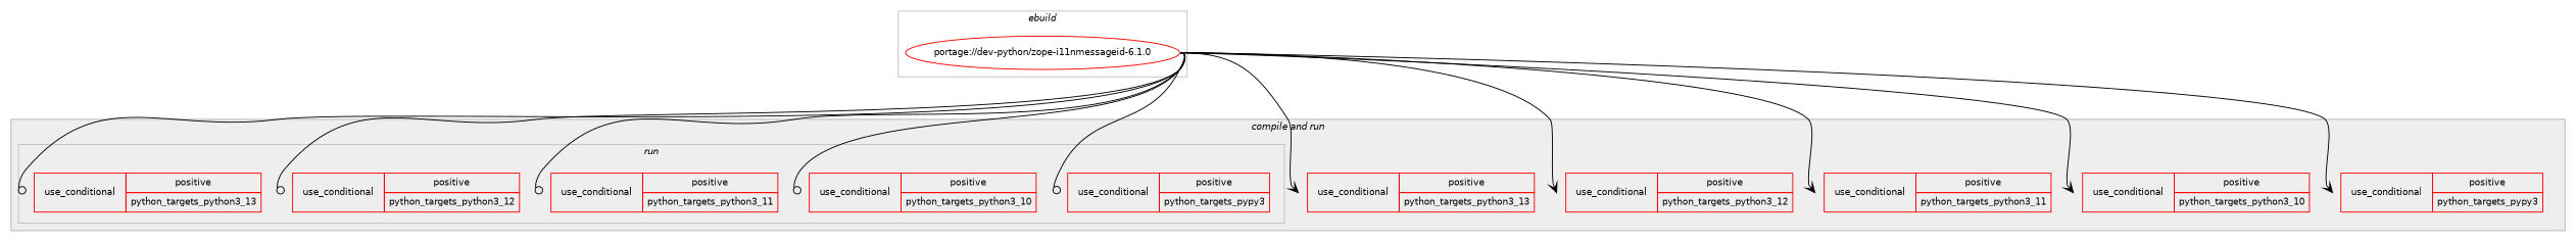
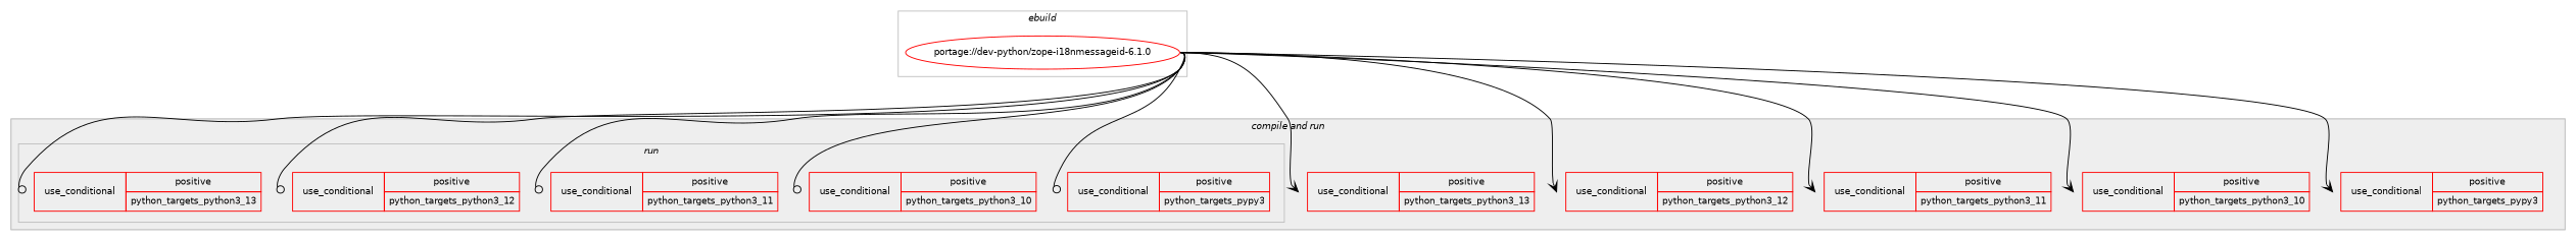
  digraph {
    compound=true
    concentrate=true
    fontname=Helvetica
    fontsize=10
    newrank=true
    rankdir=TB
    ranksep=1.5
    node [color=red fontname=Helvetica fontsize=10 shape=none]
    edge [arrowhead=vee headport=w style=solid tailport=e weight=20]
-   n1 [label="portage://dev-python/zope-i11nmessageid-6.1.0" width=4 shape=""]
+   n1 [label="portage://dev-python/zope-i18nmessageid-6.1.0" width=4 shape=""]
    n2 [label=<<TABLE BORDER="0" CELLBORDER="1" CELLSPACING="0" CELLPADDING="4"><TR><TD ROWSPAN="3" CELLPADDING="10">use_conditional</TD></TR><TR><TD>positive</TD></TR><TR><TD>python_targets_pypy3</TD></TR></TABLE>>]
    n3 [label=<<TABLE BORDER="0" CELLBORDER="1" CELLSPACING="0" CELLPADDING="4"><TR><TD ROWSPAN="3" CELLPADDING="10">use_conditional</TD></TR><TR><TD>positive</TD></TR><TR><TD>python_targets_python3_10</TD></TR></TABLE>>]
    n4 [label=<<TABLE BORDER="0" CELLBORDER="1" CELLSPACING="0" CELLPADDING="4"><TR><TD ROWSPAN="3" CELLPADDING="10">use_conditional</TD></TR><TR><TD>positive</TD></TR><TR><TD>python_targets_python3_11</TD></TR></TABLE>>]
    n5 [label=<<TABLE BORDER="0" CELLBORDER="1" CELLSPACING="0" CELLPADDING="4"><TR><TD ROWSPAN="3" CELLPADDING="10">use_conditional</TD></TR><TR><TD>positive</TD></TR><TR><TD>python_targets_python3_12</TD></TR></TABLE>>]
    n6 [label=<<TABLE BORDER="0" CELLBORDER="1" CELLSPACING="0" CELLPADDING="4"><TR><TD ROWSPAN="3" CELLPADDING="10">use_conditional</TD></TR><TR><TD>positive</TD></TR><TR><TD>python_targets_python3_13</TD></TR></TABLE>>]
    n7 [label=<<TABLE BORDER="0" CELLBORDER="1" CELLSPACING="0" CELLPADDING="4"><TR><TD ROWSPAN="3" CELLPADDING="10">use_conditional</TD></TR><TR><TD>positive</TD></TR><TR><TD>python_targets_pypy3</TD></TR></TABLE>>]
    n8 [label=<<TABLE BORDER="0" CELLBORDER="1" CELLSPACING="0" CELLPADDING="4"><TR><TD ROWSPAN="3" CELLPADDING="10">use_conditional</TD></TR><TR><TD>positive</TD></TR><TR><TD>python_targets_python3_10</TD></TR></TABLE>>]
    n9 [label=<<TABLE BORDER="0" CELLBORDER="1" CELLSPACING="0" CELLPADDING="4"><TR><TD ROWSPAN="3" CELLPADDING="10">use_conditional</TD></TR><TR><TD>positive</TD></TR><TR><TD>python_targets_python3_11</TD></TR></TABLE>>]
    n10 [label=<<TABLE BORDER="0" CELLBORDER="1" CELLSPACING="0" CELLPADDING="4"><TR><TD ROWSPAN="3" CELLPADDING="10">use_conditional</TD></TR><TR><TD>positive</TD></TR><TR><TD>python_targets_python3_12</TD></TR></TABLE>>]
    n11 [label=<<TABLE BORDER="0" CELLBORDER="1" CELLSPACING="0" CELLPADDING="4"><TR><TD ROWSPAN="3" CELLPADDING="10">use_conditional</TD></TR><TR><TD>positive</TD></TR><TR><TD>python_targets_python3_13</TD></TR></TABLE>>]
    subgraph cluster_1 {
      color=gray
      label=<<i>ebuild</i>>
      rank=same
      n1
    }
    subgraph cluster_2 {
      color=gray
      label=<<i>dependencies</i>>
      subgraph cluster_3 {
        color=gray
        fillcolor="#eeeeee"
        label=<<i>compile</i>>
        style=filled
        subgraph sub_4 {
          color=gray
          fillcolor="#eeeeee"
          label=<<i>compile</i>>
          style=filled
          n2
        }
        subgraph sub_5 {
          color=gray
          fillcolor="#eeeeee"
          label=<<i>compile</i>>
          style=filled
          n3
        }
        subgraph sub_6 {
          color=gray
          fillcolor="#eeeeee"
          label=<<i>compile</i>>
          style=filled
          n4
        }
        subgraph sub_7 {
          color=gray
          fillcolor="#eeeeee"
          label=<<i>compile</i>>
          style=filled
          n5
        }
        subgraph sub_8 {
          color=gray
          fillcolor="#eeeeee"
          label=<<i>compile</i>>
          style=filled
          n6
        }
      }
      subgraph cluster_9 {
        color=gray
        fillcolor="#eeeeee"
        label=<<i>compile and run</i>>
        style=filled
      }
      subgraph cluster_10 {
        color=gray
        fillcolor="#eeeeee"
        label=<<i>run</i>>
        style=filled
        subgraph sub_11 {
          color=gray
          fillcolor="#eeeeee"
          label=<<i>run</i>>
          style=filled
          n7
        }
        subgraph sub_12 {
          color=gray
          fillcolor="#eeeeee"
          label=<<i>run</i>>
          style=filled
          n8
        }
        subgraph sub_13 {
          color=gray
          fillcolor="#eeeeee"
          label=<<i>run</i>>
          style=filled
          n9
        }
        subgraph sub_14 {
          color=gray
          fillcolor="#eeeeee"
          label=<<i>run</i>>
          style=filled
          n10
        }
        subgraph sub_15 {
          color=gray
          fillcolor="#eeeeee"
          label=<<i>run</i>>
          style=filled
          n11
        }
      }
    }
    subgraph cluster_16 {
      color=gray
      label=<<i>candidates</i>>
      rank=same
    }
    n1 -> n2
    n1 -> n3
    n1 -> n4
    n1 -> n5
    n1 -> n6
    n1 -> n7 [arrowhead=odot]
    n1 -> n8 [arrowhead=odot]
    n1 -> n9 [arrowhead=odot]
    n1 -> n10 [arrowhead=odot]
    n1 -> n11 [arrowhead=odot]
  }
